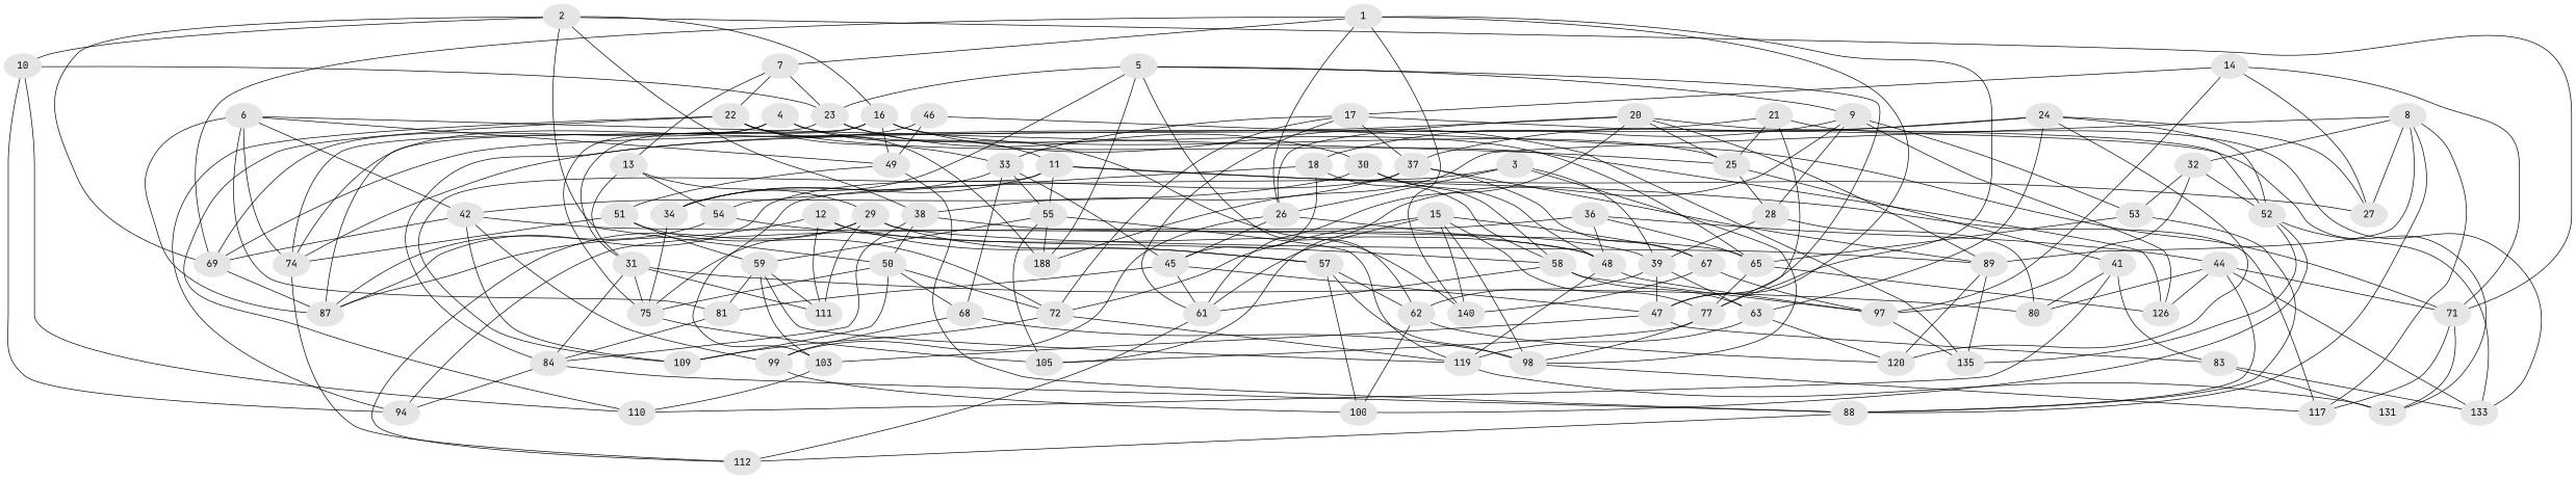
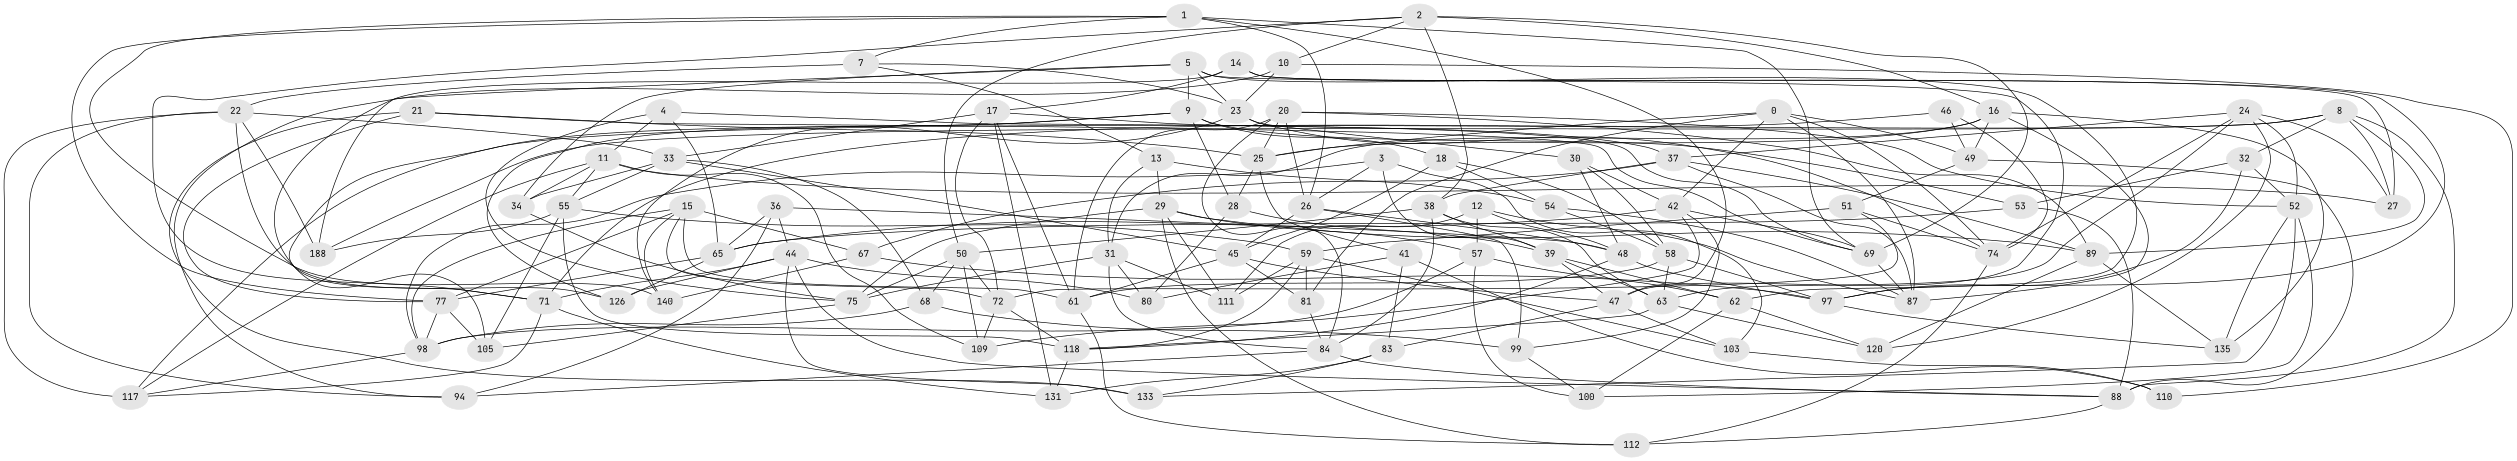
  graph {
    fontname="JetBrains Mono"
    node [color=gray90 fontname="JetBrains Mono" style=filled]
    edge [fontname="JetBrains Mono"]
    1 [super="+73"]
    7
    26 [super="+132"]
    47 [super="+78"]
    69 [super="+104"]
    77 [super="+95"]
    140
    23 [super="+43"]
    13
    22 [super="+40"]
    48 [super="+121"]
    45 [super="+143"]
    99
    103
    83
    87 [super="+124"]
    98 [super="+130"]
    105
    2 [super="+56"]
    10
    16 [super="+66"]
    38 [super="+137"]
    50 [super="+122"]
    71 [super="+138"]
    94
    110
    25 [super="+115"]
    49 [super="+102"]
    31 [super="+82"]
    135
    39 [super="+141"]
    84 [super="+96"]
    63 [super="+106"]
    75 [super="+127"]
    109
    72 [super="+86"]
    68
    117
    131
    3
    62 [super="+114"]
    11 [super="+116"]
    34
    27
    55 [super="+118"]
    4
    65 [super="+90"]
    126
    5 [super="+128"]
    9 [super="+113"]
    n51 [label=188]
    18
    28
    53
    74 [super="+79"]
    30
    120
    100
-   6 [super="+93"]
+   6 [super="+93" label=0]
    42 [super="+101"]
    81
    41
    88 [super="+136"]
    51
    112
    29 [super="+35"]
    54
    33 [super="+85"]
    8 [super="+91"]
    32
    89 [super="+107"]
    97 [super="+125"]
    52 [super="+129"]
    58 [super="+64"]
    80
-   119 [super="+144"]
+   119 [super="+144" label=118]
    59 [super="+139"]
    12
    57 [super="+142"]
    111
    17 [super="+19"]
    61 [super="+92"]
    37 [super="+123"]
    14
    15 [super="+60"]
    67
    20 [super="+70"]
    133
    21
    24 [super="+134"]
    44 [super="+76"]
    36
    46
    1 -- 7
    1 -- 26
    1 -- 47
    1 -- 69
    1 -- 77
    1 -- 140
    7 -- 23
    7 -- 13
    7 -- 22
    26 -- 48
    26 -- 45
    26 -- 99
    47 -- 103
    47 -- 83
    69 -- 87
    77 -- 98
    77 -- 105
    23 -- 140
    23 -- 74
    23 -- 30
    13 -- 31
    13 -- 29
    13 -- 54
    22 -- 94
-   22 -- 110
+   22 -- 117
    22 -- 126
    22 -- n51
    22 -- 33
    48 -- 97
    48 -- 119
    45 -- 47
    45 -- 81
    45 -- 61
    99 -- 100
    103 -- 110
    83 -- 131
    83 -- 133
    98 -- 117
    2 -- 69
    2 -- 10
    2 -- 16
    2 -- 38
    2 -- 50
    2 -- 71
    10 -- 23
    10 -- 94
    10 -- 110
    16 -- 87
    16 -- 25
    16 -- 49
    16 -- 31
    16 -- 135
    38 -- 50
    38 -- 39
    38 -- 84
+   38 -- 63
    50 -- 75
    50 -- 109
    50 -- 72
    50 -- 68
    71 -- 117
    71 -- 131
    25 -- 28
    25 -- 41
    49 -- 88
    49 -- 51
    31 -- 84
    31 -- 75
    31 -- 80
    31 -- 111
    39 -- 47
    39 -- 63
    39 -- 62
    84 -- 94
    84 -- 88
    63 -- 120
    63 -- 119
    75 -- 105
    72 -- 109
    72 -- 119
    68 -- 99
    68 -- 98
    3 -- 26
    3 -- 103
    3 -- 98
    3 -- 39
    62 -- 120
    62 -- 100
    11 -- 109
    11 -- 117
    11 -- 34
    11 -- 27
    11 -- 55
    34 -- 75
    55 -- 105
    55 -- n51
    55 -- 119
    55 -- 59
    4 -- 69
    4 -- 75
    4 -- 11
    4 -- 65
    65 -- 77
    65 -- 126
    5 -- 47
    5 -- 23
    5 -- 62
    5 -- 34
    5 -- 9
    5 -- n51
    9 -- 105
    9 -- 126
    9 -- 18
    9 -- 28
    9 -- 53
    18 -- 45
    18 -- 54
    18 -- 58
    28 -- 39
    28 -- 80
    53 -- 65
    53 -- 88
    74 -- 112
    30 -- 48
    30 -- 42
    30 -- 58
    6 -- 87
    6 -- 25
    6 -- 49
    6 -- 74
    6 -- 42
    6 -- 81
    42 -- 69
    42 -- 99
    42 -- 109
    42 -- 65
    81 -- 84
    41 -- 83
    41 -- 110
    41 -- 80
    88 -- 112
    51 -- 72
    51 -- 74
    51 -- 59
    29 -- 75
    29 -- 112
    29 -- 89
    29 -- 57
    29 -- 111
    54 -- 87
    54 -- 58
    33 -- 45
    33 -- 68
    33 -- 34
    33 -- 55
    8 -- 117
    8 -- 27
    8 -- n51
    8 -- 88
    8 -- 32
    8 -- 89
    32 -- 53
    32 -- 97
    32 -- 52
    89 -- 135
    89 -- 120
    97 -- 135
    52 -- 135
    52 -- 100
    52 -- 133
    58 -- 63
    58 -- 97
    58 -- 61
    119 -- 131
    59 -- 103
    59 -- 81
    59 -- 119
    59 -- 111
    12 -- 48
    12 -- 87
    12 -- 57
    12 -- 111
    57 -- 98
    57 -- 62 [weight=2]
    57 -- 100
    17 -- 72
    17 -- 131
    17 -- 33
    17 -- 61
    17 -- 37
    61 -- 112
    37 -- 87
    37 -- 38
    37 -- 89
    37 -- 67
    14 -- 71
    14 -- 27
    14 -- 97
    14 -- 17
    15 -- 77
    15 -- 140
    15 -- 98
    15 -- 72
    15 -- 61
    15 -- 67
    67 -- 140
    67 -- 97
    20 -- 26
    20 -- 25
    20 -- 84
    20 -- 89
    20 -- 52
    20 -- 61
    21 -- 69
    21 -- 77
    21 -- 25
    21 -- 133
    24 -- 63
    24 -- 27
    24 -- 74
    24 -- 120
    24 -- 52
    24 -- 37
    44 -- 71
    44 -- 126
    44 -- 88
    44 -- 80
    44 -- 133
    36 -- 48
    36 -- 94
    36 -- 65
    36 -- 44
    46 -- 71
    46 -- 49 [weight=2]
    46 -- 74
  }
